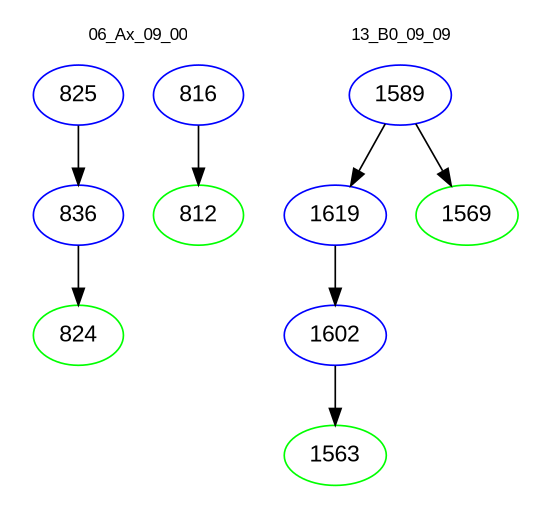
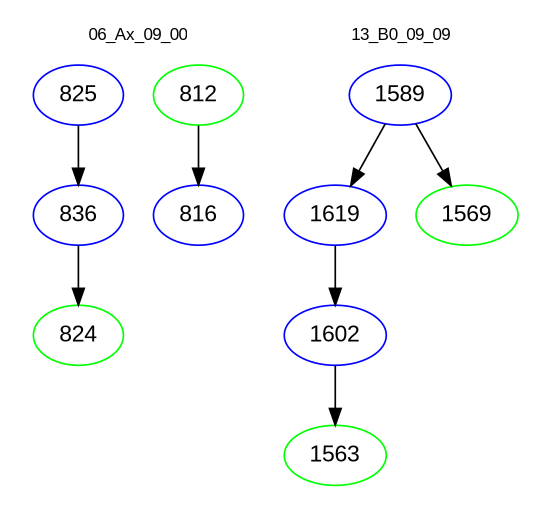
  digraph {
    fontname="Liberation Sans"
    node [color=blue fontname="Liberation Sans"]
    edge [color=black fontname="Liberation Sans"]
    n1 [label=816]
    n2 [color=green label=812]
    n3 [label=825]
    n4 [label=836]
    n5 [color=green label=824]
    n6 [label=1589]
    n7 [label=1619]
    n8 [color=green label=1569]
    n9 [label=1602]
    n10 [color=green label=1563]
    subgraph cluster_1 {
      color=white
      fontsize=10
      label="06_Ax_09_00"
      n1
      n2
      n3
      n4
      n5
    }
    subgraph cluster_2 {
      color=white
      fontsize=10
      label="13_B0_09_09"
      n6
      n7
      n8
      n9
      n10
    }
-   n1 -> n2
+   n2 -> n1
    n3 -> n4
    n4 -> n5
    n6 -> n7
    n6 -> n8
    n7 -> n9
    n9 -> n10
  }
